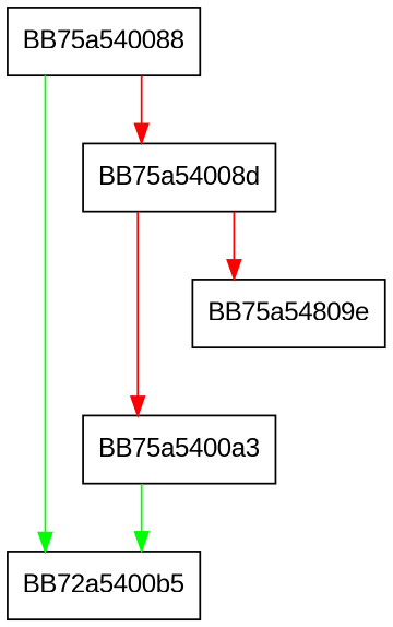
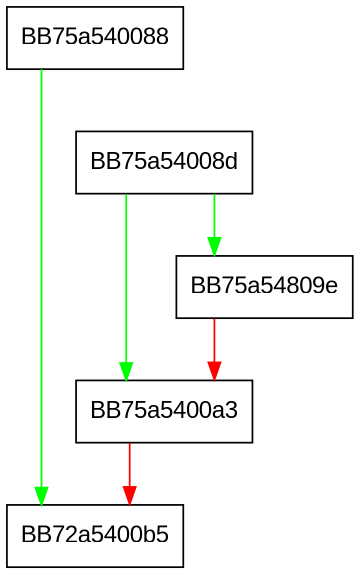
  digraph {
    fontname="Liberation Sans"
    splines=ortho
    node [fontname="Liberation Sans" shape=box]
    edge [color=red fontname="Liberation Sans"]
    n1 [label=BB72a5400b5]
    BB75a540088
    BB75a54008d
    BB75a5400a3
    n5 [label=BB75a54809e]
    BB75a540088 -> n1 [color=green]
-   BB75a540088 -> BB75a54008d
-   BB75a54008d -> BB75a5400a3
-   BB75a54008d -> n5
-   BB75a5400a3 -> n1 [color=green]
+   BB75a54008d -> BB75a5400a3 [color=green]
+   BB75a54008d -> n5 [color=green]
+   BB75a5400a3 -> n1
+   n5 -> BB75a5400a3
  }
